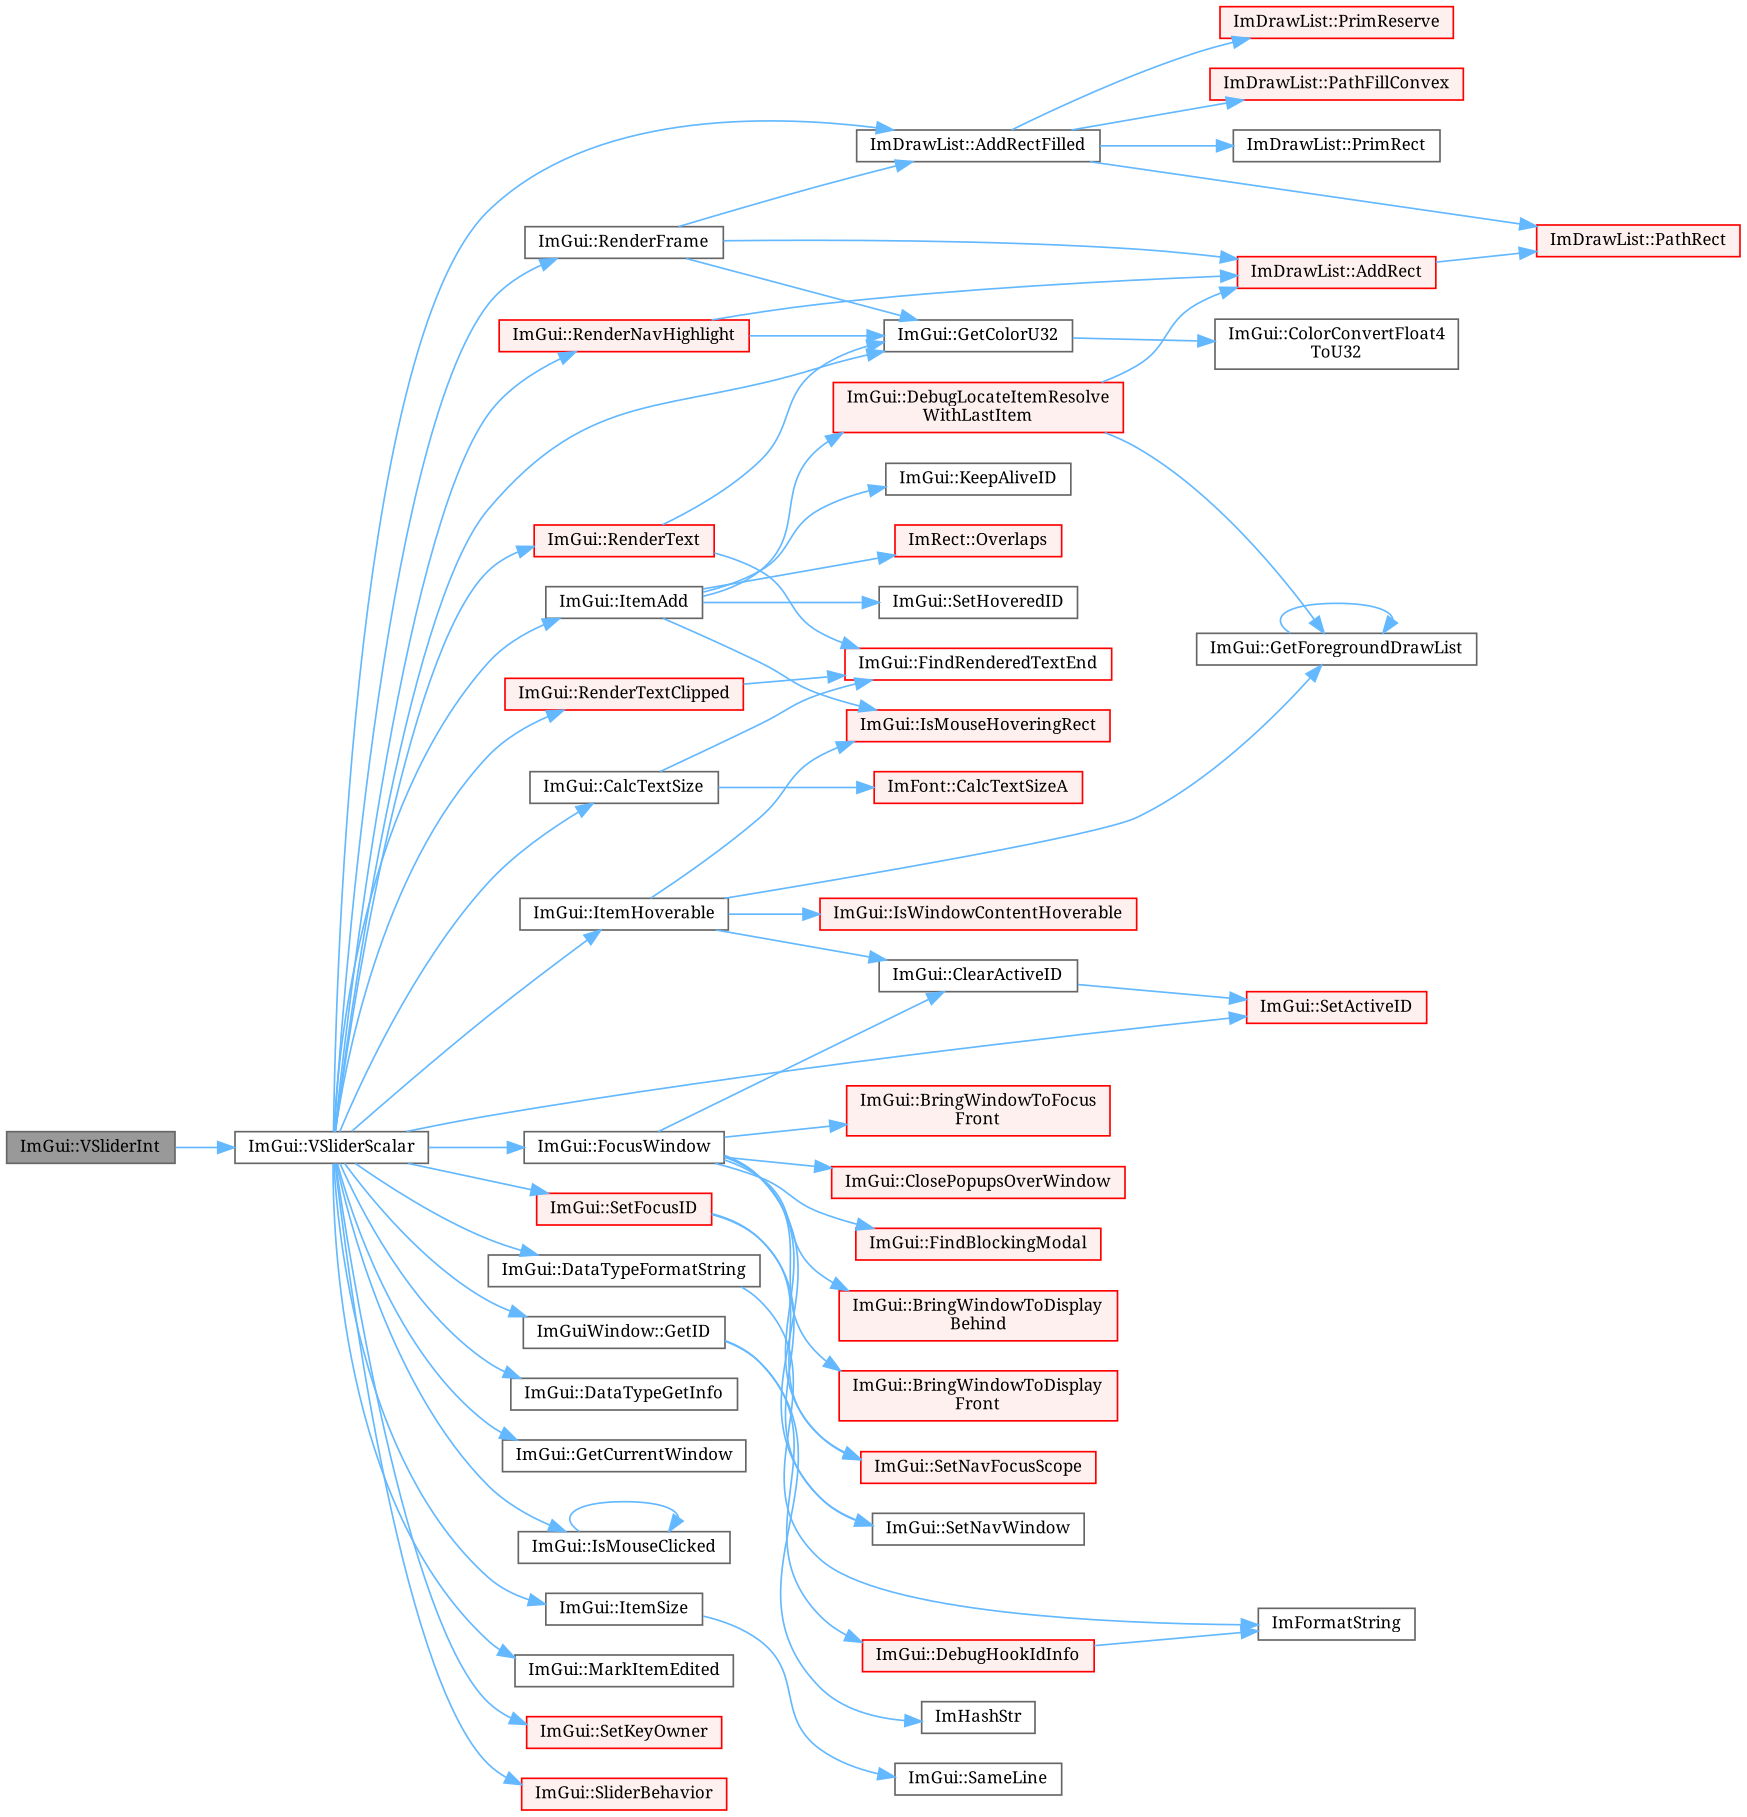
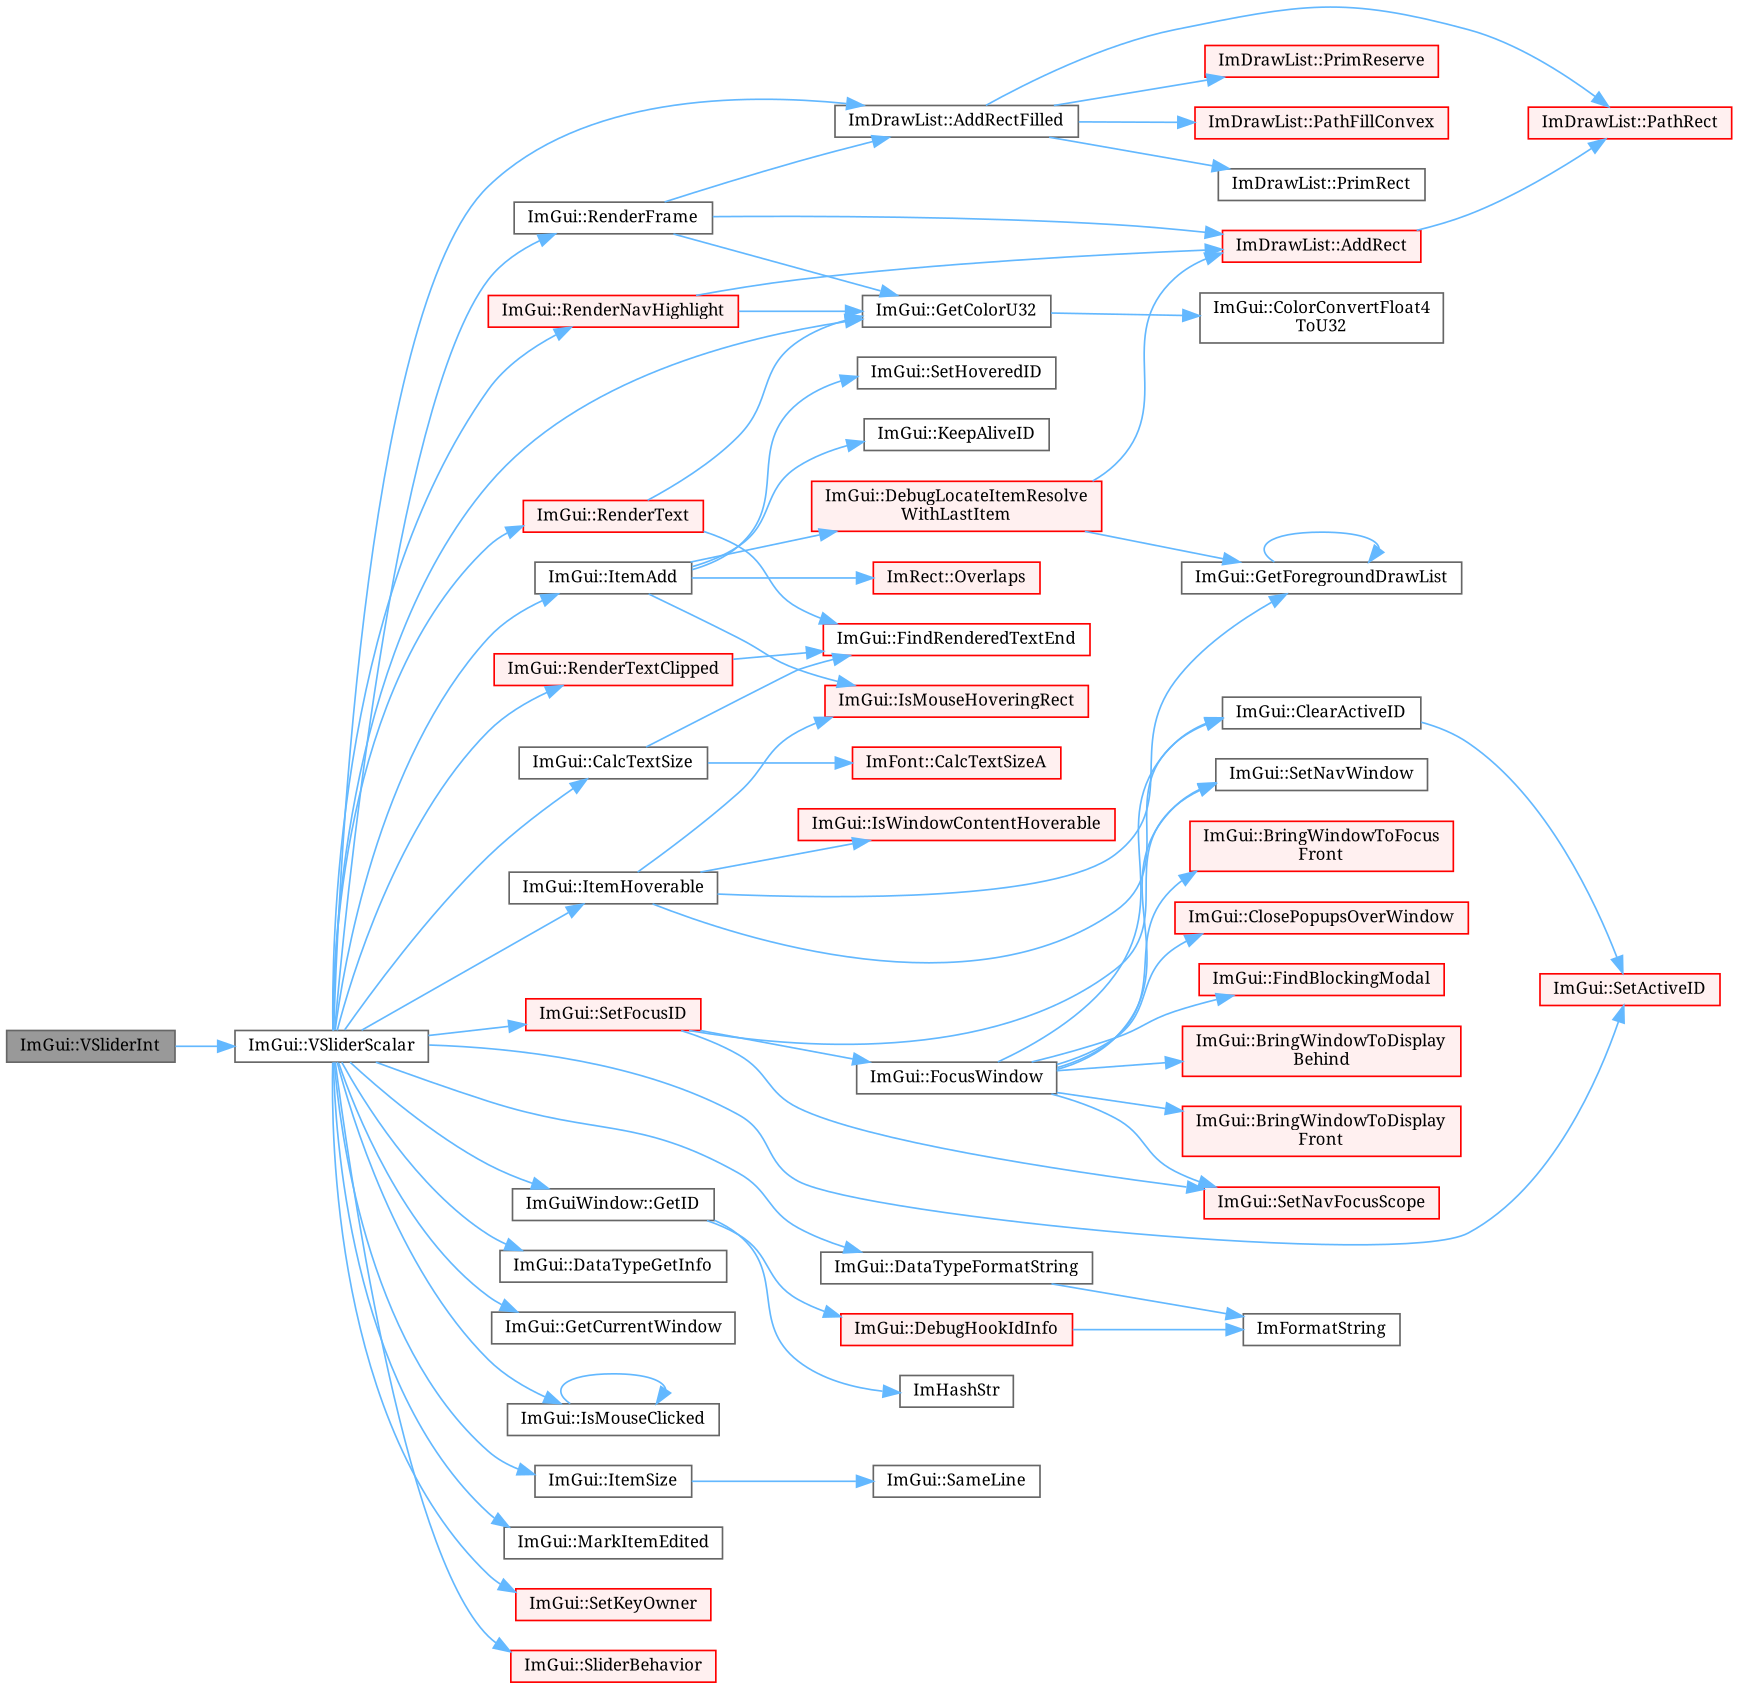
  digraph {
    fontname="Noto Serif"
    rankdir=LR
    node [color=grey40 fillcolor=white fontname="Noto Serif" fontsize=10 shape=box style=filled]
    edge [color=steelblue1 fontname="Noto Serif" fontsize=10 labelfontname=Helvetica labelfontsize=10 style=solid]
    n1 [color=gray40 fillcolor=grey60 fontcolor=black height=0.2 label="ImGui::VSliderInt" width=0.4]
    n2 [height=0.2 label="ImGui::VSliderScalar" width=0.4]
    n3 [height=0.2 label="ImDrawList::AddRectFilled" width=0.4]
    n4 [height=0.2 label="ImGui::CalcTextSize" width=0.4]
    n5 [height=0.2 label="ImGui::DataTypeFormatString" width=0.4]
    n6 [height=0.2 label="ImGui::DataTypeGetInfo" width=0.4]
    n7 [height=0.2 label="ImGui::FocusWindow" width=0.4]
    n8 [color=red fillcolor="#FFF0F0" height=0.2 label="ImGui::SetActiveID" width=0.4]
    n9 [height=0.2 label="ImGui::GetColorU32" width=0.4]
    n10 [height=0.2 label="ImGui::GetCurrentWindow" width=0.4]
    n11 [height=0.2 label="ImGuiWindow::GetID" width=0.4]
    n12 [height=0.2 label="ImGui::IsMouseClicked" width=0.4]
    n13 [height=0.2 label="ImGui::ItemAdd" width=0.4]
    n14 [height=0.2 label="ImGui::ItemHoverable" width=0.4]
    n15 [height=0.2 label="ImGui::ItemSize" width=0.4]
    n16 [height=0.2 label="ImGui::MarkItemEdited" width=0.4]
    n17 [height=0.2 label="ImGui::RenderFrame" width=0.4]
    n18 [color=red fillcolor="#FFF0F0" height=0.2 label="ImGui::RenderNavHighlight" width=0.4]
    n19 [color=red fillcolor="#FFF0F0" height=0.2 label="ImGui::RenderText" width=0.4]
    n20 [color=red fillcolor="#FFF0F0" height=0.2 label="ImGui::RenderTextClipped" width=0.4]
    n21 [color=red fillcolor="#FFF0F0" height=0.2 label="ImGui::SetFocusID" width=0.4]
    n22 [color=red fillcolor="#FFF0F0" height=0.2 label="ImGui::SetKeyOwner" width=0.4]
    n23 [color=red fillcolor="#FFF0F0" height=0.2 label="ImGui::SliderBehavior" width=0.4]
    n24 [color=red fillcolor="#FFF0F0" height=0.2 label="ImDrawList::PathFillConvex" width=0.4]
    n25 [color=red fillcolor="#FFF0F0" height=0.2 label="ImDrawList::PathRect" width=0.4]
    n26 [height=0.2 label="ImDrawList::PrimRect" width=0.4]
    n27 [color=red fillcolor="#FFF0F0" height=0.2 label="ImDrawList::PrimReserve" width=0.4]
    n28 [color=red fillcolor="#FFF0F0" height=0.2 label="ImFont::CalcTextSizeA" width=0.4]
    n29 [color=red height=0.2 label="ImGui::FindRenderedTextEnd" width=0.4]
    n30 [height=0.2 label=ImFormatString width=0.4]
    n31 [color=red fillcolor="#FFF0F0" height=0.2 label="ImGui::BringWindowToDisplay\lBehind" width=0.4]
    n32 [color=red fillcolor="#FFF0F0" height=0.2 label="ImGui::BringWindowToDisplay\lFront" width=0.4]
    n33 [color=red fillcolor="#FFF0F0" height=0.2 label="ImGui::BringWindowToFocus\lFront" width=0.4]
    n34 [height=0.2 label="ImGui::ClearActiveID" width=0.4]
    n35 [color=red fillcolor="#FFF0F0" height=0.2 label="ImGui::ClosePopupsOverWindow" width=0.4]
    n36 [color=red fillcolor="#FFF0F0" height=0.2 label="ImGui::FindBlockingModal" width=0.4]
    n37 [color=red fillcolor="#FFF0F0" height=0.2 label="ImGui::SetNavFocusScope" width=0.4]
    n38 [height=0.2 label="ImGui::SetNavWindow" width=0.4]
    n39 [height=0.2 label="ImGui::ColorConvertFloat4\lToU32" width=0.4]
    n40 [color=red fillcolor="#FFF0F0" height=0.2 label="ImGui::DebugHookIdInfo" width=0.4]
    n41 [height=0.2 label=ImHashStr width=0.4]
    n42 [color=red fillcolor="#FFF0F0" height=0.2 label="ImGui::DebugLocateItemResolve\lWithLastItem" width=0.4]
    n43 [color=red fillcolor="#FFF0F0" height=0.2 label="ImGui::IsMouseHoveringRect" width=0.4]
    n44 [height=0.2 label="ImGui::KeepAliveID" width=0.4]
    n45 [color=red fillcolor="#FFF0F0" height=0.2 label="ImRect::Overlaps" width=0.4]
    n46 [height=0.2 label="ImGui::SetHoveredID" width=0.4]
    n47 [height=0.2 label="ImGui::GetForegroundDrawList" width=0.4]
    n48 [color=red fillcolor="#FFF0F0" height=0.2 label="ImGui::IsWindowContentHoverable" width=0.4]
    n49 [height=0.2 label="ImGui::SameLine" width=0.4]
    n50 [color=red fillcolor="#FFF0F0" height=0.2 label="ImDrawList::AddRect" width=0.4]
    n1 -> n2
    n2 -> n3
    n2 -> n4
    n2 -> n5
    n2 -> n6
-   n2 -> n7
+   n21 -> n7
    n2 -> n8
    n2 -> n9
    n2 -> n10
    n2 -> n11
    n2 -> n12
    n2 -> n13
    n2 -> n14
    n2 -> n15
    n2 -> n16
    n2 -> n17
    n2 -> n18
    n2 -> n19
    n2 -> n20
    n2 -> n21
    n2 -> n22
    n2 -> n23
    n3 -> n24
    n3 -> n25
    n3 -> n26
    n3 -> n27
    n4 -> n28
    n4 -> n29
    n5 -> n30
    n7 -> n31
    n7 -> n32
    n7 -> n33
    n7 -> n34
    n7 -> n35
    n7 -> n36
    n7 -> n37
    n7 -> n38
    n9 -> n39
    n11 -> n40
    n11 -> n41
    n12 -> n12
    n13 -> n42
    n13 -> n43
    n13 -> n44
    n13 -> n45
    n13 -> n46
    n14 -> n34
    n14 -> n43
    n14 -> n47
    n14 -> n48
    n15 -> n49
    n17 -> n3
    n17 -> n9
    n17 -> n50
    n18 -> n9
    n18 -> n50
    n19 -> n9
    n19 -> n29
    n20 -> n29
    n21 -> n37
    n21 -> n38
    n34 -> n8
    n40 -> n30
    n42 -> n47
    n42 -> n50
    n47 -> n47
    n50 -> n25
  }
